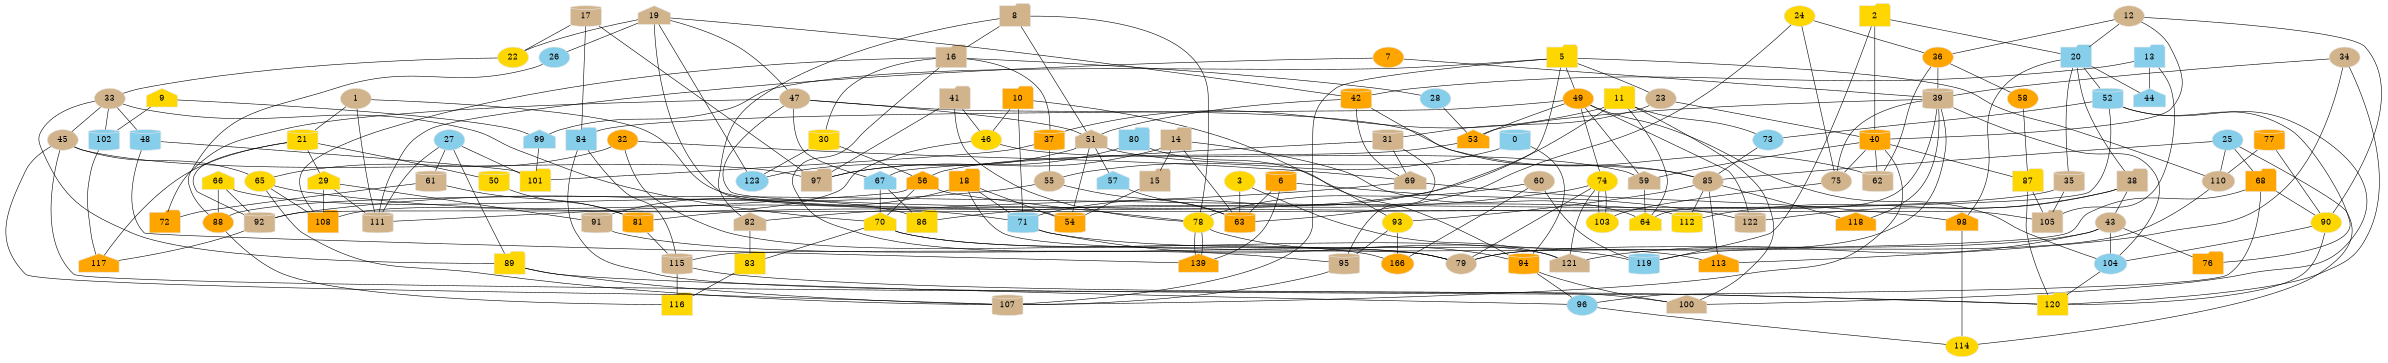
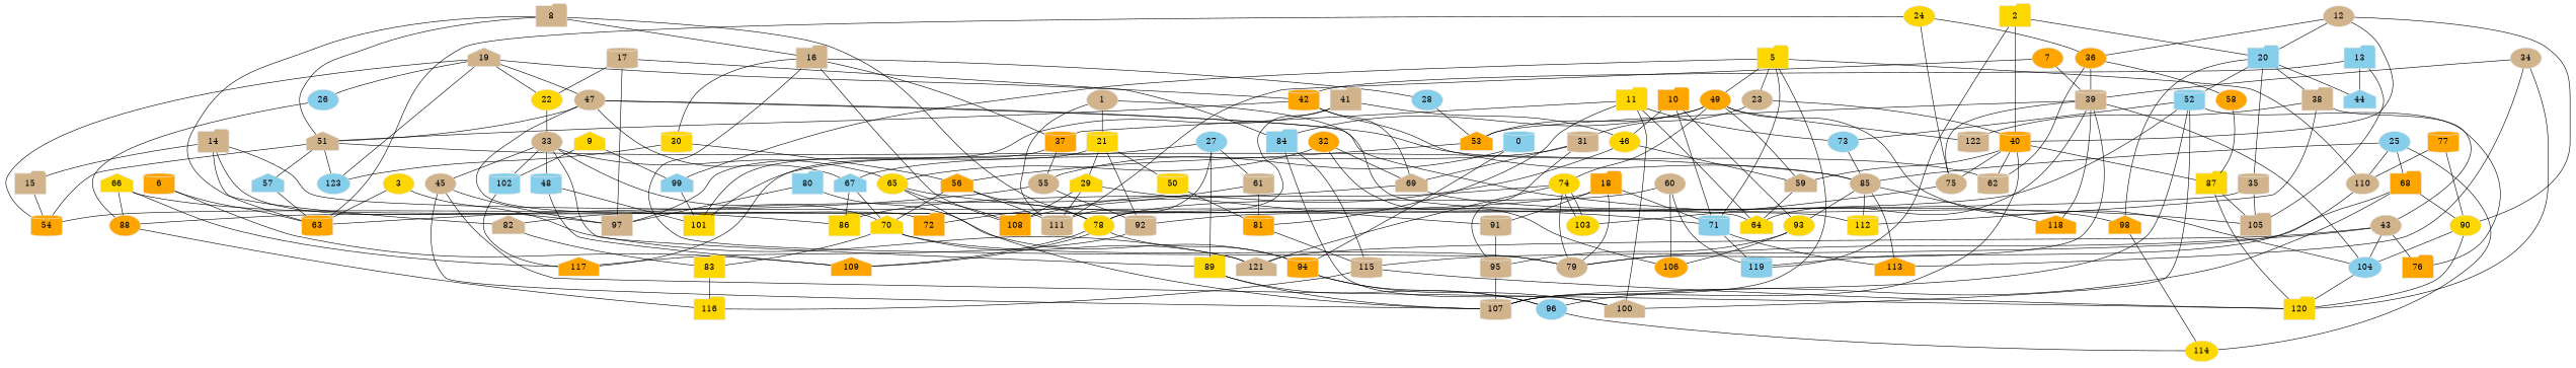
  graph {
    node [color=gray90 fillcolor=tan shape=ellipse style=filled]
    21 [fillcolor=gold shape=cylinder]
    1
    111 [shape=cylinder]
    112 [fillcolor=gold shape=cylinder]
    29 [fillcolor=gold shape=house]
    50 [fillcolor=gold shape=cylinder]
    92 [shape=cylinder]
    117 [fillcolor=orange shape=house]
    2 [fillcolor=gold shape=folder]
    20 [fillcolor=skyblue shape=folder]
    40 [fillcolor=orange shape=cylinder]
    119 [fillcolor=skyblue shape=cylinder]
    44 [fillcolor=skyblue shape=house]
    35 [shape=cylinder]
    38 [shape=folder]
    52 [fillcolor=skyblue shape=cylinder]
    98 [fillcolor=orange shape=house]
    107 [shape=cylinder]
    75
    62 [shape=cylinder]
    59 [shape=house]
    87 [fillcolor=gold shape=folder]
    3 [fillcolor=gold]
    63 [fillcolor=orange shape=cylinder]
    121 [shape=house]
    n26 [fillcolor=skyblue label=0 shape=cylinder]
    55
    94 [fillcolor=orange shape=cylinder]
    100 [shape=house]
    96 [fillcolor=skyblue]
    5 [fillcolor=gold shape=folder]
    23
    49 [fillcolor=orange]
    71 [fillcolor=skyblue shape=cylinder]
    99 [fillcolor=skyblue shape=house]
    110
    31 [shape=cylinder]
    122 [shape=cylinder]
    84 [fillcolor=skyblue shape=folder]
    53 [fillcolor=orange shape=house]
    104 [fillcolor=skyblue]
    74 [fillcolor=gold]
    113 [fillcolor=orange shape=house]
    101 [fillcolor=gold shape=folder]
    6 [fillcolor=orange shape=cylinder]
-   109 [fillcolor=orange shape=house label=139]
+   109 [fillcolor=orange shape=house]
    7 [fillcolor=orange]
    39 [shape=cylinder]
    64 [fillcolor=gold shape=house]
    79
    118 [fillcolor=orange shape=house]
    8 [shape=folder]
    16 [shape=folder]
    51 [shape=house]
    78 [fillcolor=gold]
    82 [shape=house]
    37 [fillcolor=orange shape=cylinder]
    28 [fillcolor=skyblue]
    30 [fillcolor=gold shape=cylinder]
    108 [fillcolor=orange shape=folder]
    54 [fillcolor=orange shape=cylinder]
    123 [fillcolor=skyblue]
    85
    57 [fillcolor=skyblue shape=house]
    83 [fillcolor=gold shape=folder]
    9 [fillcolor=gold shape=house]
    102 [fillcolor=skyblue shape=cylinder]
    10 [fillcolor=orange shape=folder]
    46 [fillcolor=gold]
    93 [fillcolor=gold]
    95 [shape=cylinder]
-   106 [fillcolor=orange label=166]
+   106 [fillcolor=orange]
    11 [fillcolor=gold shape=folder]
    73 [fillcolor=skyblue]
    81 [fillcolor=orange shape=cylinder]
    115 [shape=cylinder]
    12
    36 [fillcolor=orange]
    90 [fillcolor=gold]
    58 [fillcolor=orange]
    120 [fillcolor=gold shape=folder]
    13 [fillcolor=skyblue shape=folder]
    42 [fillcolor=orange shape=cylinder]
    105 [shape=folder]
    69 [shape=house]
    14 [shape=folder]
    15 [shape=folder]
    97 [shape=folder]
    56 [fillcolor=orange shape=house]
    17 [shape=cylinder]
    22 [fillcolor=gold]
    33
    18 [fillcolor=orange shape=folder]
    91 [shape=cylinder]
    19 [shape=house]
    26 [fillcolor=skyblue]
    47
    88 [fillcolor=orange]
    67 [fillcolor=skyblue shape=house]
    72 [fillcolor=orange shape=folder]
    43
    76 [fillcolor=orange shape=folder]
    114 [fillcolor=gold]
    89 [fillcolor=gold shape=folder]
    65 [fillcolor=gold]
    45
    48 [fillcolor=skyblue shape=cylinder]
    70 [fillcolor=gold shape=house]
    24 [fillcolor=gold]
    103 [fillcolor=gold]
    25 [fillcolor=skyblue]
    68 [fillcolor=orange shape=folder]
    116 [fillcolor=gold shape=folder]
    27 [fillcolor=skyblue]
    61 [shape=cylinder]
    86 [fillcolor=gold shape=folder]
    32 [fillcolor=orange]
    34
    41 [shape=folder]
    60
    66 [fillcolor=gold shape=house]
    77 [fillcolor=orange shape=cylinder]
    80 [fillcolor=skyblue shape=folder]
    21 -- 29
    21 -- 50
    21 -- 92
    21 -- 117
    1 -- 21
    1 -- 111
    1 -- 112
    29 -- 111
    29 -- 108
    29 -- 91
    50 -- 81
    92 -- 117
    2 -- 20
    2 -- 40
    2 -- 119
    20 -- 44
    20 -- 35
    20 -- 38
    20 -- 52
    20 -- 98
    40 -- 107
    40 -- 75
    40 -- 62
    40 -- 59
    40 -- 87
    35 -- 105
    35 -- 88
    38 -- 112
    38 -- 122
    38 -- 43
    52 -- 92
+   52 -- 107
    52 -- 100
    52 -- 73
    52 -- 76
    98 -- 114
    75 -- 103
    59 -- 64
    87 -- 120
    87 -- 105
    3 -- 63
    3 -- 121
    n26 -- 55
    n26 -- 94
    55 -- 92
    55 -- 63
    94 -- 100
    94 -- 96
    96 -- 114
    5 -- 107
    5 -- 23
    5 -- 49
    5 -- 71
    5 -- 99
    5 -- 110
    23 -- 40
    23 -- 31
    49 -- 59
    49 -- 122
    49 -- 84
    49 -- 53
    49 -- 104
    49 -- 74
    71 -- 119
    71 -- 113
    99 -- 101
    110 -- 119
    31 -- 95
    31 -- 69
    31 -- 67
    84 -- 100
    84 -- 115
    53 -- 56
    104 -- 120
    74 -- 121
    74 -- 79
    74 -- 103
    74 -- 103
    74 -- 86
    6 -- 63
-   6 -- 122
    6 -- 109
    7 -- 111
    7 -- 39
    39 -- 75
    39 -- 53
    39 -- 104
    39 -- 64
    39 -- 79
    39 -- 118
    8 -- 16
    8 -- 51
    8 -- 78
    8 -- 82
    16 -- 79
    16 -- 37
    16 -- 28
    16 -- 30
    16 -- 108
    51 -- 54
    51 -- 123
    51 -- 85
    51 -- 57
    78 -- 94
    78 -- 109
    78 -- 109
    82 -- 83
    37 -- 55
    37 -- 101
    28 -- 53
    30 -- 123
    30 -- 56
    85 -- 112
    85 -- 113
    85 -- 118
    85 -- 93
    57 -- 63
    83 -- 116
    9 -- 99
    9 -- 102
    102 -- 117
    10 -- 71
    10 -- 46
    10 -- 93
    46 -- 59
    46 -- 108
    93 -- 95
    93 -- 106
    95 -- 107
    11 -- 100
    11 -- 64
    11 -- 37
    11 -- 73
    11 -- 81
    73 -- 85
    81 -- 115
    115 -- 120
    115 -- 116
    12 -- 20
    12 -- 40
    12 -- 36
    12 -- 90
    36 -- 62
    36 -- 39
    36 -- 58
    90 -- 104
    90 -- 120
    58 -- 87
    13 -- 44
    13 -- 42
    13 -- 105
    42 -- 51
    42 -- 85
    42 -- 69
    69 -- 98
    69 -- 82
    14 -- 63
    14 -- 64
    14 -- 15
    14 -- 97
    15 -- 54
    56 -- 111
    56 -- 78
    56 -- 70
    17 -- 84
    17 -- 97
    17 -- 22
    22 -- 33
    33 -- 102
    33 -- 89
-   45 -- 65
+   33 -- 65
    33 -- 45
    33 -- 48
    33 -- 70
    18 -- 71
    18 -- 79
    18 -- 54
    18 -- 91
    91 -- 95
    19 -- 54
    19 -- 123
    19 -- 42
    19 -- 22
    19 -- 26
    19 -- 47
    26 -- 88
    47 -- 62
    47 -- 51
    47 -- 105
    47 -- 67
    47 -- 72
    88 -- 116
    67 -- 70
    67 -- 86
    43 -- 121
    43 -- 104
    43 -- 79
    43 -- 76
    89 -- 107
    89 -- 96
    65 -- 107
    65 -- 71
    65 -- 108
    45 -- 107
    45 -- 120
    45 -- 97
    48 -- 101
    48 -- 109
    70 -- 121
    70 -- 79
    70 -- 83
    24 -- 75
    24 -- 63
    24 -- 36
    25 -- 110
    25 -- 85
    25 -- 114
    25 -- 68
    68 -- 96
    68 -- 115
    68 -- 90
    27 -- 111
    27 -- 101
    27 -- 89
    27 -- 61
    61 -- 81
    61 -- 72
    32 -- 106
    32 -- 69
    32 -- 65
    34 -- 113
    34 -- 39
    34 -- 120
    41 -- 78
    41 -- 46
    41 -- 97
    60 -- 119
    60 -- 78
    60 -- 106
-   66 -- 92
+   66 -- 117
    66 -- 88
    66 -- 86
    77 -- 110
    77 -- 90
    80 -- 94
    80 -- 97
  }
